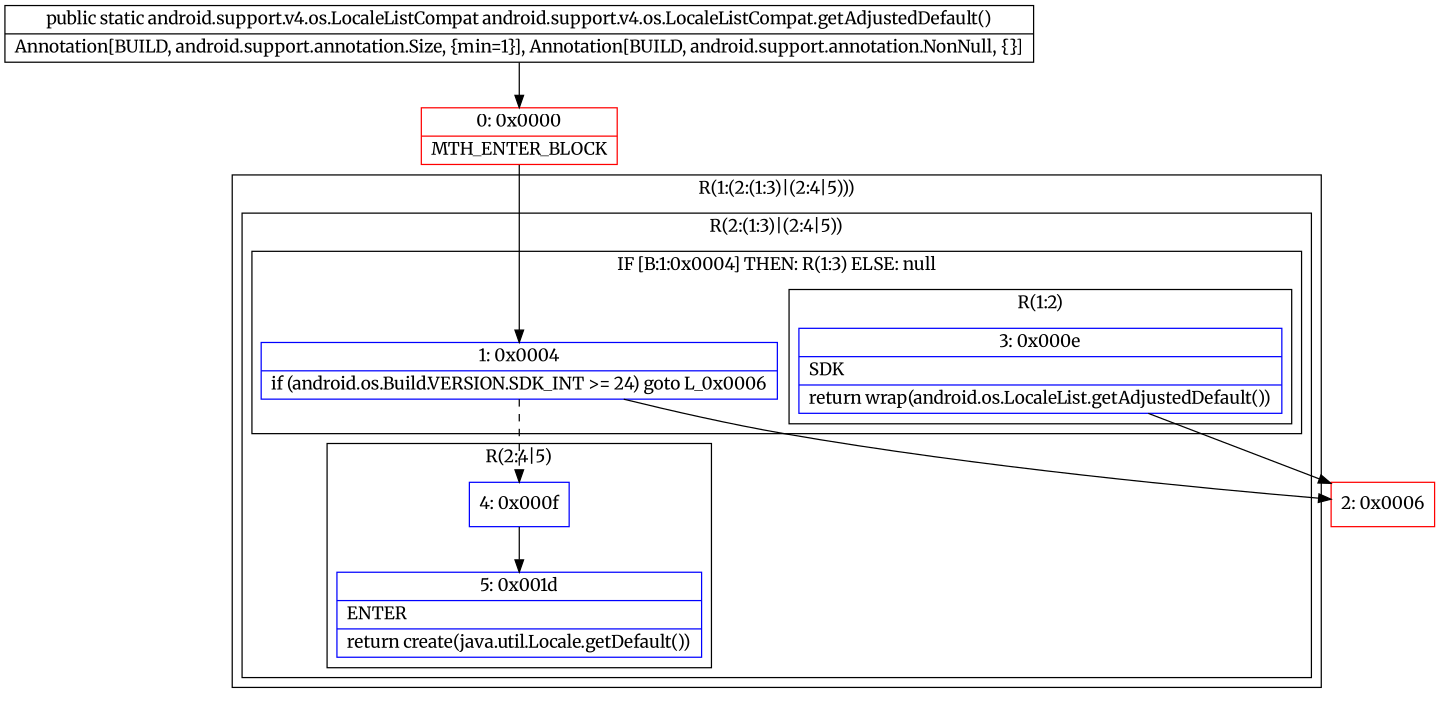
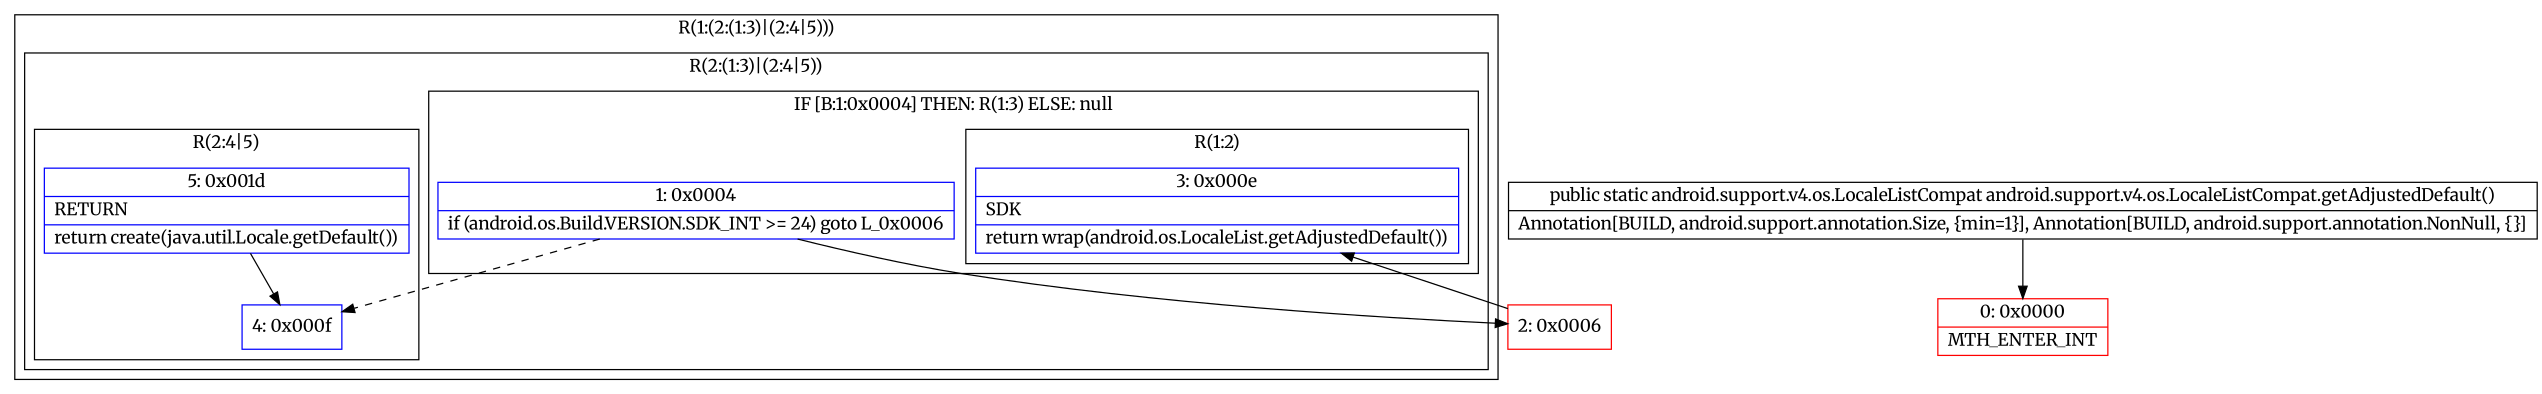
  digraph {
    fontname=Merriweather
    node [color=blue fontname=Merriweather shape=record]
    edge [fontname=Merriweather]
    n1 [label="{3\:\ 0x000e|SDK\l|return wrap(android.os.LocaleList.getAdjustedDefault())\l}"]
    n2 [label="{1\:\ 0x0004|if (android.os.Build.VERSION.SDK_INT \>= 24) goto L_0x0006\l}"]
    n3 [label="{4\:\ 0x000f}"]
-   n4 [label="{5\:\ 0x001d|ENTER\l|return create(java.util.Locale.getDefault())\l}"]
+   n4 [label="{5\:\ 0x001d|RETURN\l|return create(java.util.Locale.getDefault())\l}"]
    n5 [color=red label="{2\:\ 0x0006}"]
-   n6 [color=red label="{0\:\ 0x0000|MTH_ENTER_BLOCK\l}"]
+   n6 [color=red label="{0\:\ 0x0000|MTH_ENTER_INT\l}"]
    n7 [label="{public static android.support.v4.os.LocaleListCompat android.support.v4.os.LocaleListCompat.getAdjustedDefault()  | Annotation[BUILD, android.support.annotation.Size, \{min=1\}], Annotation[BUILD, android.support.annotation.NonNull, \{\}]\l}" color=""]
    subgraph cluster_1 {
      label="R(1:(2:(1:3)|(2:4|5)))"
      subgraph cluster_2 {
        label="R(2:(1:3)|(2:4|5))"
        subgraph cluster_3 {
          label="IF [B:1:0x0004] THEN: R(1:3) ELSE: null"
          n2
          subgraph cluster_4 {
            label="R(1:2)"
            n1
          }
        }
        subgraph cluster_5 {
          label="R(2:4|5)"
          n3
          n4
        }
      }
    }
    n2 -> n3 [style=dashed]
    n2 -> n5
-   n3 -> n4
-   n1 -> n5
-   n6 -> n2
+   n4 -> n3
+   n5 -> n1
    n7 -> n6
  }
